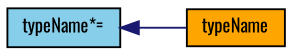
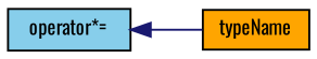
  digraph {
    rankdir=LR
    fontname=Oswald
    node [color=black fontname=Oswald fontsize=10 shape=record style=filled]
-   n1 [fillcolor=skyblue fontcolor=black height=0.2 label="typeName*=" width=0.4]
+   n1 [fillcolor=skyblue fontcolor=black height=0.2 label="operator*=" width=0.4]
    n2 [height=0.2 label=typeName width=0.4 fillcolor=orange]
    n1 -> n2 [color=midnightblue dir=back fontname=Oswald fontsize=10 labelfontname=FreeSans labelfontsize=10 style=solid]
  }
